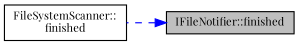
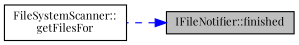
  digraph {
    rankdir=RL
    fontname="Playfair Display"
    node [color=black fontname="Playfair Display" fontsize=10 shape=record style=filled]
    n1 [fillcolor=grey75 fontcolor=black height=0.2 label="IFileNotifier::finished" width=0.4]
-   n2 [fillcolor=white height=0.2 label="FileSystemScanner::\lfinished" width=0.4]
+   n2 [fillcolor=white height=0.2 label="FileSystemScanner::\lgetFilesFor" width=0.4]
    n1 -> n2 [color=blue dir=back fontname="Playfair Display" fontsize=10 labelfontname=Helvetica labelfontsize=10 style=dashed]
  }
